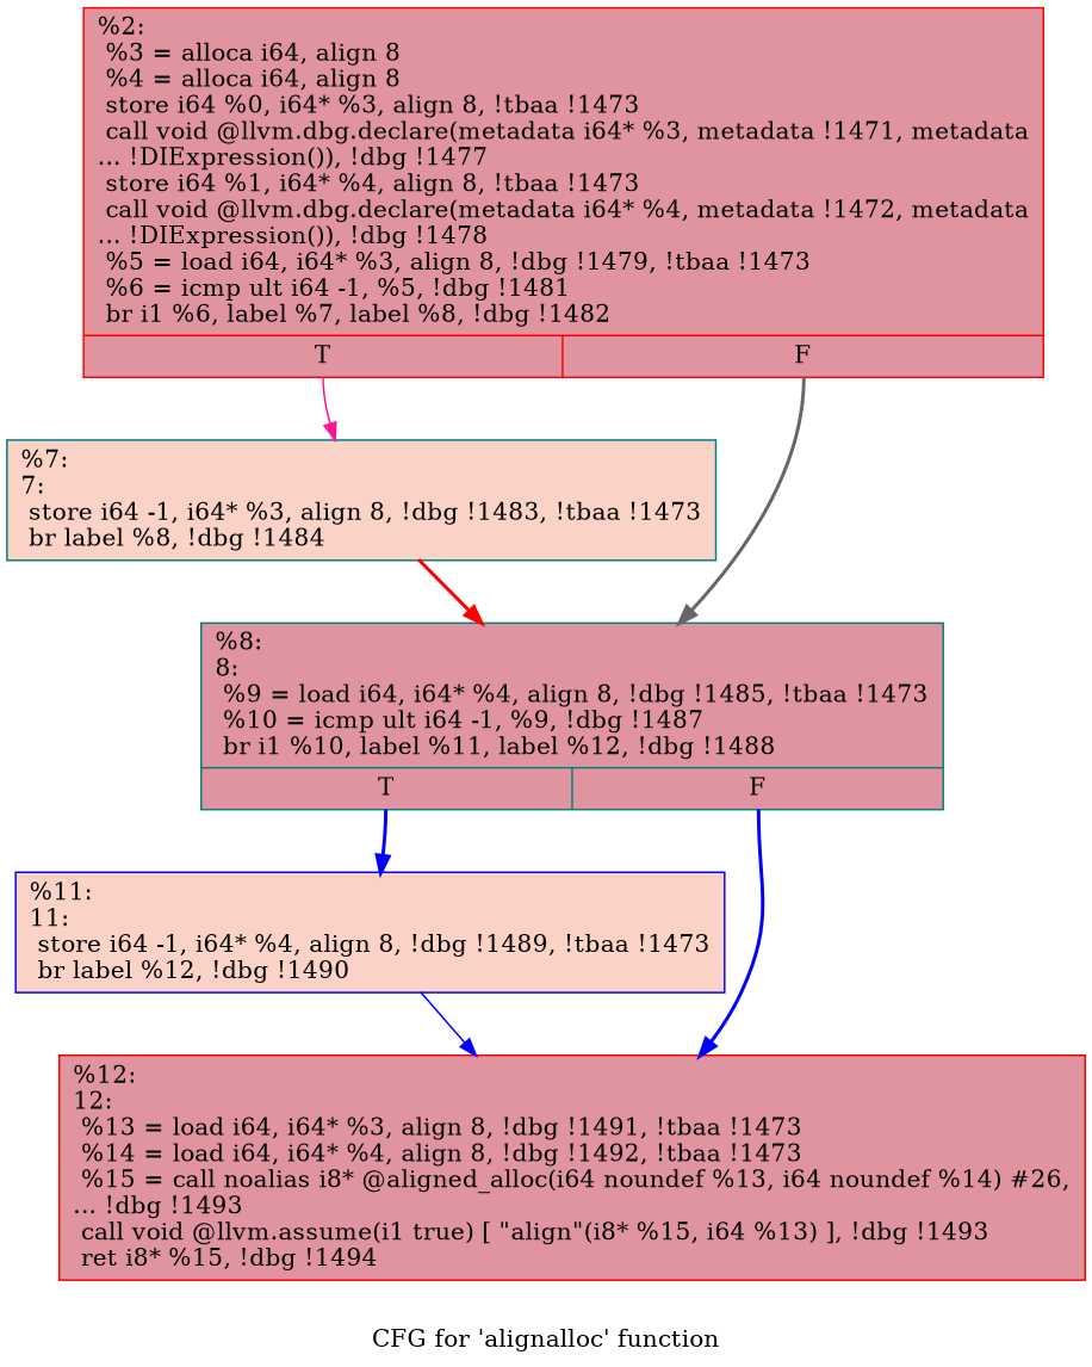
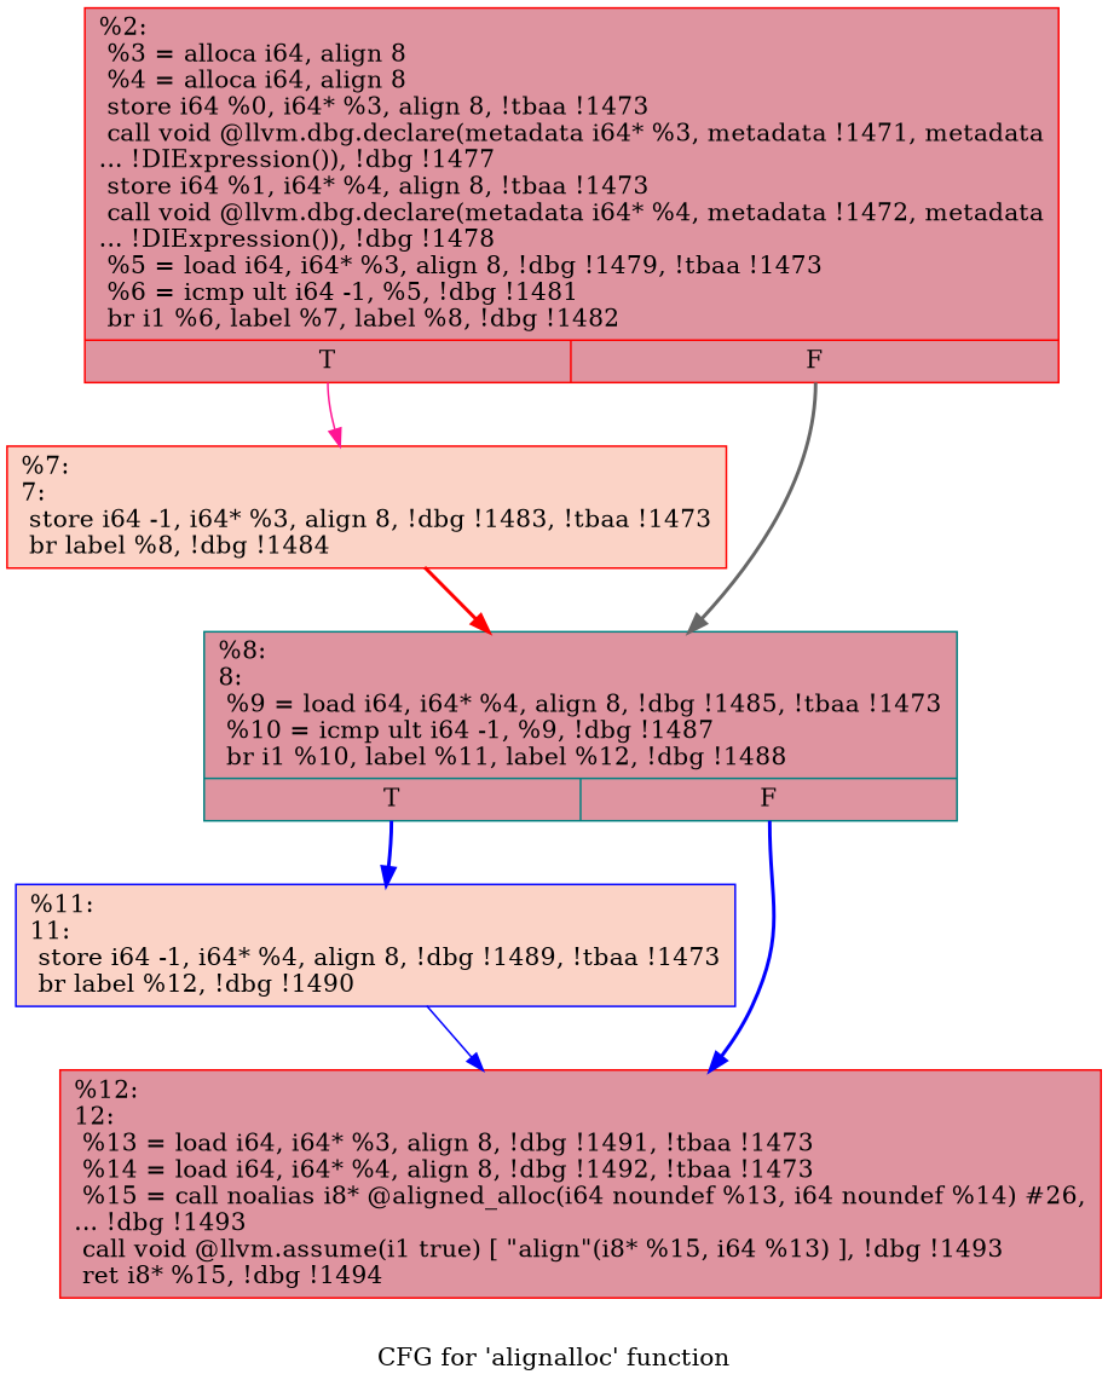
  digraph {
    label="CFG for 'alignalloc' function"
    node [color=red fillcolor="#b70d2870" shape=record style=filled]
    edge [color=blue style=bold]
    n1 [label="{%2:\l  %3 = alloca i64, align 8\l  %4 = alloca i64, align 8\l  store i64 %0, i64* %3, align 8, !tbaa !1473\l  call void @llvm.dbg.declare(metadata i64* %3, metadata !1471, metadata\l... !DIExpression()), !dbg !1477\l  store i64 %1, i64* %4, align 8, !tbaa !1473\l  call void @llvm.dbg.declare(metadata i64* %4, metadata !1472, metadata\l... !DIExpression()), !dbg !1478\l  %5 = load i64, i64* %3, align 8, !dbg !1479, !tbaa !1473\l  %6 = icmp ult i64 -1, %5, !dbg !1481\l  br i1 %6, label %7, label %8, !dbg !1482\l|{<s0>T|<s1>F}}"]
-   n2 [color=teal fillcolor="#f59c7d70" label="{%7:\l7:                                                \l  store i64 -1, i64* %3, align 8, !dbg !1483, !tbaa !1473\l  br label %8, !dbg !1484\l}"]
+   n2 [fillcolor="#f59c7d70" label="{%7:\l7:                                                \l  store i64 -1, i64* %3, align 8, !dbg !1483, !tbaa !1473\l  br label %8, !dbg !1484\l}"]
    n3 [color=teal label="{%8:\l8:                                                \l  %9 = load i64, i64* %4, align 8, !dbg !1485, !tbaa !1473\l  %10 = icmp ult i64 -1, %9, !dbg !1487\l  br i1 %10, label %11, label %12, !dbg !1488\l|{<s0>T|<s1>F}}"]
    n4 [color=blue fillcolor="#f59c7d70" label="{%11:\l11:                                               \l  store i64 -1, i64* %4, align 8, !dbg !1489, !tbaa !1473\l  br label %12, !dbg !1490\l}"]
    n5 [label="{%12:\l12:                                               \l  %13 = load i64, i64* %3, align 8, !dbg !1491, !tbaa !1473\l  %14 = load i64, i64* %4, align 8, !dbg !1492, !tbaa !1473\l  %15 = call noalias i8* @aligned_alloc(i64 noundef %13, i64 noundef %14) #26,\l... !dbg !1493\l  call void @llvm.assume(i1 true) [ \"align\"(i8* %15, i64 %13) ], !dbg !1493\l  ret i8* %15, !dbg !1494\l}"]
    n1 -> n2 [tailport=s0 color=deeppink style=solid]
    n1 -> n3 [tailport=s1 color=gray40]
    n2 -> n3 [color=red]
    n3 -> n4 [tailport=s0]
    n3 -> n5 [tailport=s1]
    n4 -> n5 [style=solid]
  }
